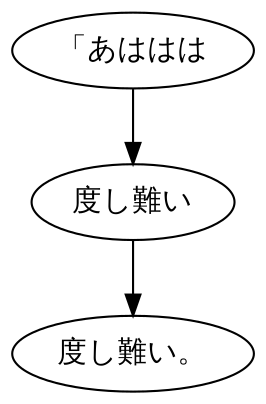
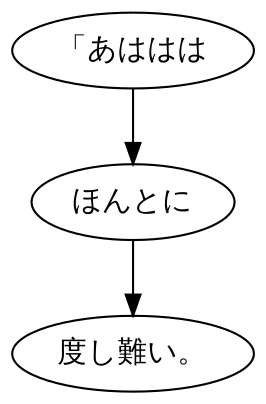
  digraph {
    n1 [label="「あははは"]
-   n2 [label="度し難い"]
+   n2 [label="ほんとに"]
    n3 [label="度し難い。"]
    n1 -> n2
    n2 -> n3
  }
